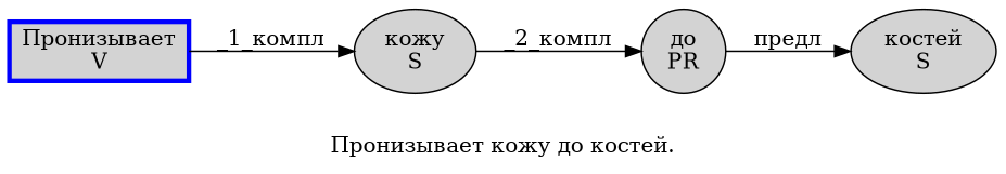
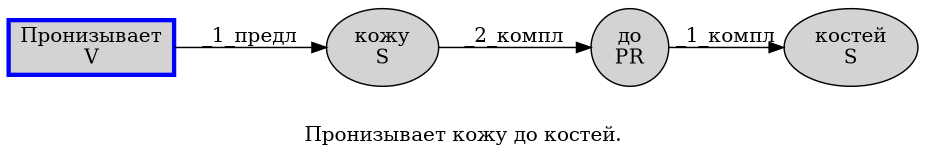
  digraph {
    label="Пронизывает кожу до костей."
    rankdir=LR
    node [fillcolor=lightgray penwidth=1 shape=ellipse style=filled]
    n1 [color=blue label="Пронизывает\nV" penwidth=3 shape=box]
    n2 [label="кожу\nS"]
    n3 [label="до\nPR"]
    n4 [label="костей\nS"]
-   n1 -> n2 [label="_1_компл"]
+   n1 -> n2 [label="_1_предл"]
    n2 -> n3 [label="_2_компл"]
-   n3 -> n4 [label="предл"]
+   n3 -> n4 [label="_1_компл"]
  }
